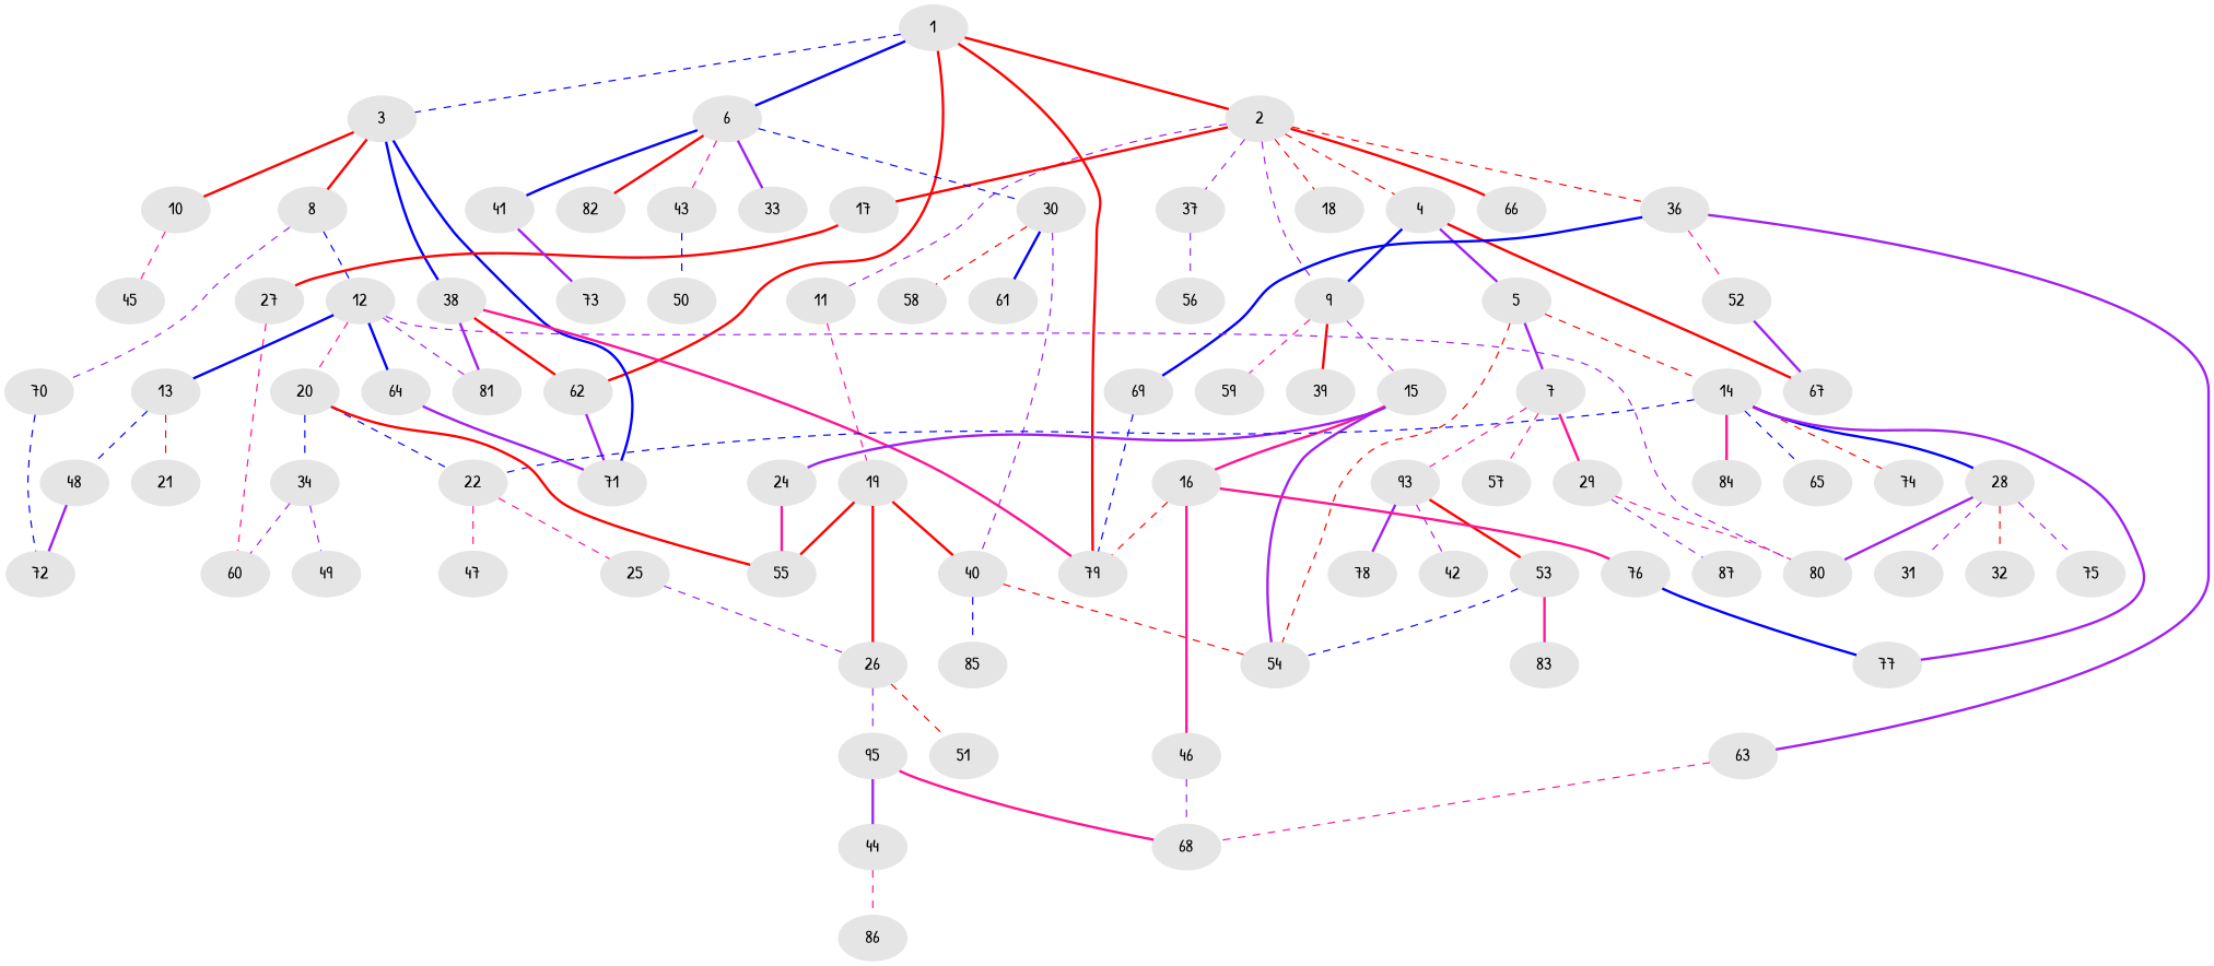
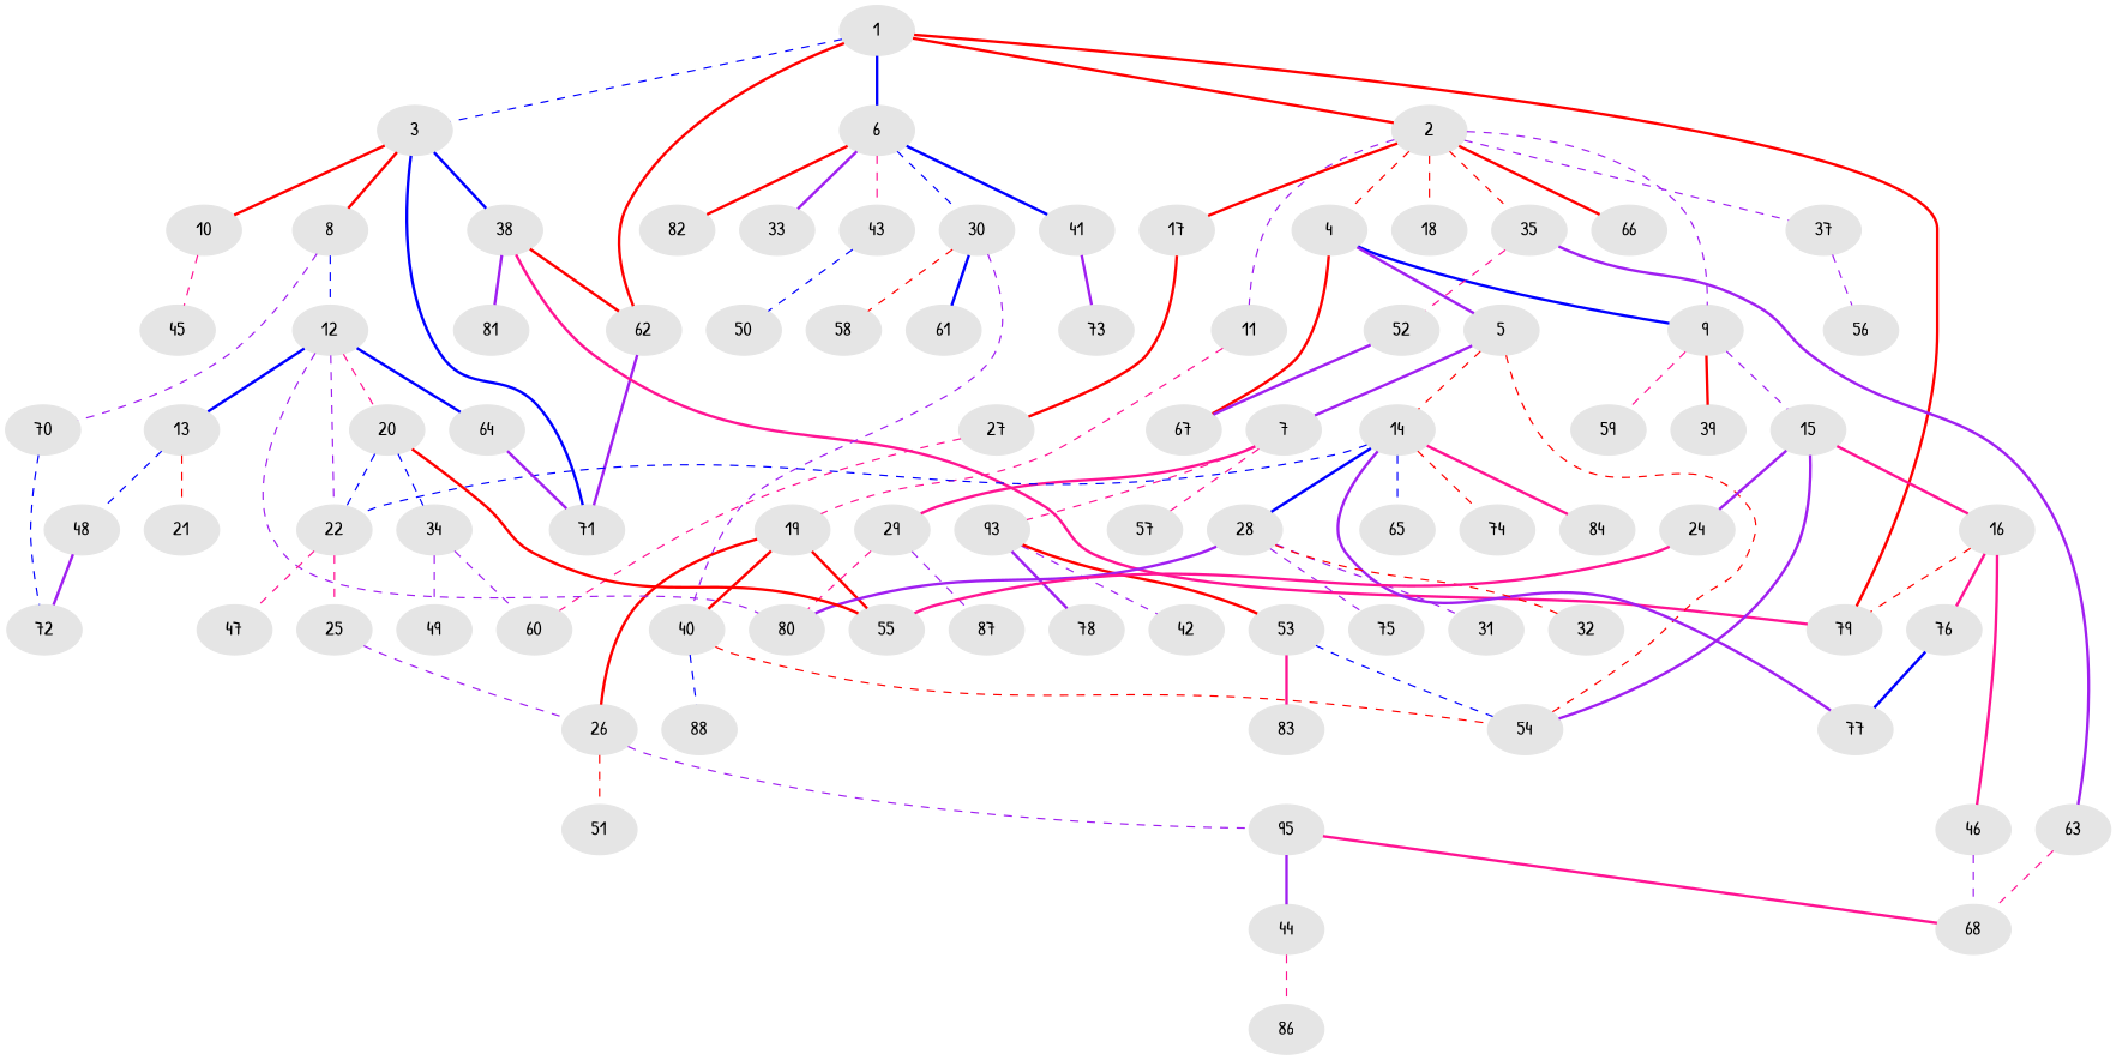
  graph {
    fontname="Patrick Hand"
    node [color=gray90 fontname="Patrick Hand" style=filled]
    edge [color=purple fontname="Patrick Hand" style=dashed]
    1
    2
    3
    6
    62
    79
    4
    9
    11
    17
    18
-   36
+   36 [label=35]
    37
    66
    8
    10
    38
    71
    30
    33
    41
    43
    82
    5
    67
    15
    39
    59
    19
    27
    52
    63
-   69
    56
    12
    70
    45
    81
    7
    14
    54
    n42 [label=93]
    29
    57
    22
    28
    65
    74
    77
    84
    40
    58
    61
    73
    50
    42
    53
    78
    80
    87
    13
    20
    64
    72
    16
    24
    26
    55
    21
    48
    34
    25
    47
    31
    32
    75
    46
    76
    68
    60
    n81 [label=95]
    51
-   85
+   85 [label=88]
    49
    83
    44
    86
    1 -- 2 [color=red style=bold]
    1 -- 3 [color=blue]
    1 -- 6 [color=blue style=bold]
    1 -- 62 [color=red style=bold]
    1 -- 79 [color=red style=bold]
    2 -- 4 [color=red]
    2 -- 9
    2 -- 11
    2 -- 17 [color=red style=bold]
    2 -- 18 [color=red]
    2 -- 36 [color=red]
    2 -- 37
    2 -- 66 [color=red style=bold]
    3 -- 8 [color=red style=bold]
    3 -- 10 [color=red style=bold]
    3 -- 38 [color=blue style=bold]
    3 -- 71 [color=blue style=bold]
    6 -- 30 [color=blue]
    6 -- 33 [style=bold]
    6 -- 41 [color=blue style=bold]
    6 -- 43 [color=deeppink]
    6 -- 82 [color=red style=bold]
    62 -- 71 [style=bold]
    4 -- 9 [color=blue style=bold]
    4 -- 5 [style=bold]
    4 -- 67 [color=red style=bold]
    9 -- 15
    9 -- 39 [color=red style=bold]
    9 -- 59 [color=deeppink]
    11 -- 19 [color=deeppink]
    17 -- 27 [color=red style=bold]
    36 -- 52 [color=deeppink]
    36 -- 63 [style=bold]
-   36 -- 69 [color=blue style=bold]
    37 -- 56
    8 -- 12 [color=blue]
    8 -- 70
    10 -- 45 [color=deeppink]
    38 -- 62 [color=red style=bold]
    38 -- 79 [color=deeppink style=bold]
    38 -- 81 [style=bold]
    30 -- 40
    30 -- 58 [color=red]
    30 -- 61 [color=blue style=bold]
    41 -- 73 [style=bold]
    43 -- 50 [color=blue]
    5 -- 7 [style=bold]
    5 -- 14 [color=red]
    5 -- 54 [color=red]
    15 -- 54 [style=bold]
    15 -- 16 [color=deeppink style=bold]
    15 -- 24 [style=bold]
    19 -- 40 [color=red style=bold]
    19 -- 26 [color=red style=bold]
    19 -- 55 [color=red style=bold]
    27 -- 60 [color=deeppink]
    52 -- 67 [style=bold]
    63 -- 68 [color=deeppink]
-   69 -- 79 [color=blue]
-   12 -- 81
+   12 -- 22
    12 -- 80
    12 -- 13 [color=blue style=bold]
    12 -- 20 [color=deeppink]
    12 -- 64 [color=blue style=bold]
    70 -- 72 [color=blue]
    7 -- n42 [color=deeppink]
    7 -- 29 [color=deeppink style=bold]
    7 -- 57 [color=deeppink]
    14 -- 22 [color=blue]
    14 -- 28 [color=blue style=bold]
    14 -- 65 [color=blue]
    14 -- 74 [color=red]
    14 -- 77 [style=bold]
    14 -- 84 [color=deeppink style=bold]
    n42 -- 42
    n42 -- 53 [color=red style=bold]
    n42 -- 78 [style=bold]
    29 -- 80 [color=deeppink]
    29 -- 87
    22 -- 25 [color=deeppink]
    22 -- 47 [color=deeppink]
    28 -- 80 [style=bold]
    28 -- 31
    28 -- 32 [color=red]
    28 -- 75
    40 -- 54 [color=red]
    40 -- 85 [color=blue]
    53 -- 54 [color=blue]
    53 -- 83 [color=deeppink style=bold]
    13 -- 21 [color=red]
    13 -- 48 [color=blue]
    20 -- 22 [color=blue]
    20 -- 55 [color=red style=bold]
    20 -- 34 [color=blue]
    64 -- 71 [style=bold]
    16 -- 79 [color=red]
    16 -- 46 [color=deeppink style=bold]
    16 -- 76 [color=deeppink style=bold]
    24 -- 55 [color=deeppink style=bold]
    26 -- n81
    26 -- 51 [color=red]
    48 -- 72 [style=bold]
    34 -- 60
    34 -- 49
    25 -- 26
    46 -- 68
    76 -- 77 [color=blue style=bold]
    n81 -- 68 [color=deeppink style=bold]
    n81 -- 44 [style=bold]
    44 -- 86 [color=deeppink]
  }
